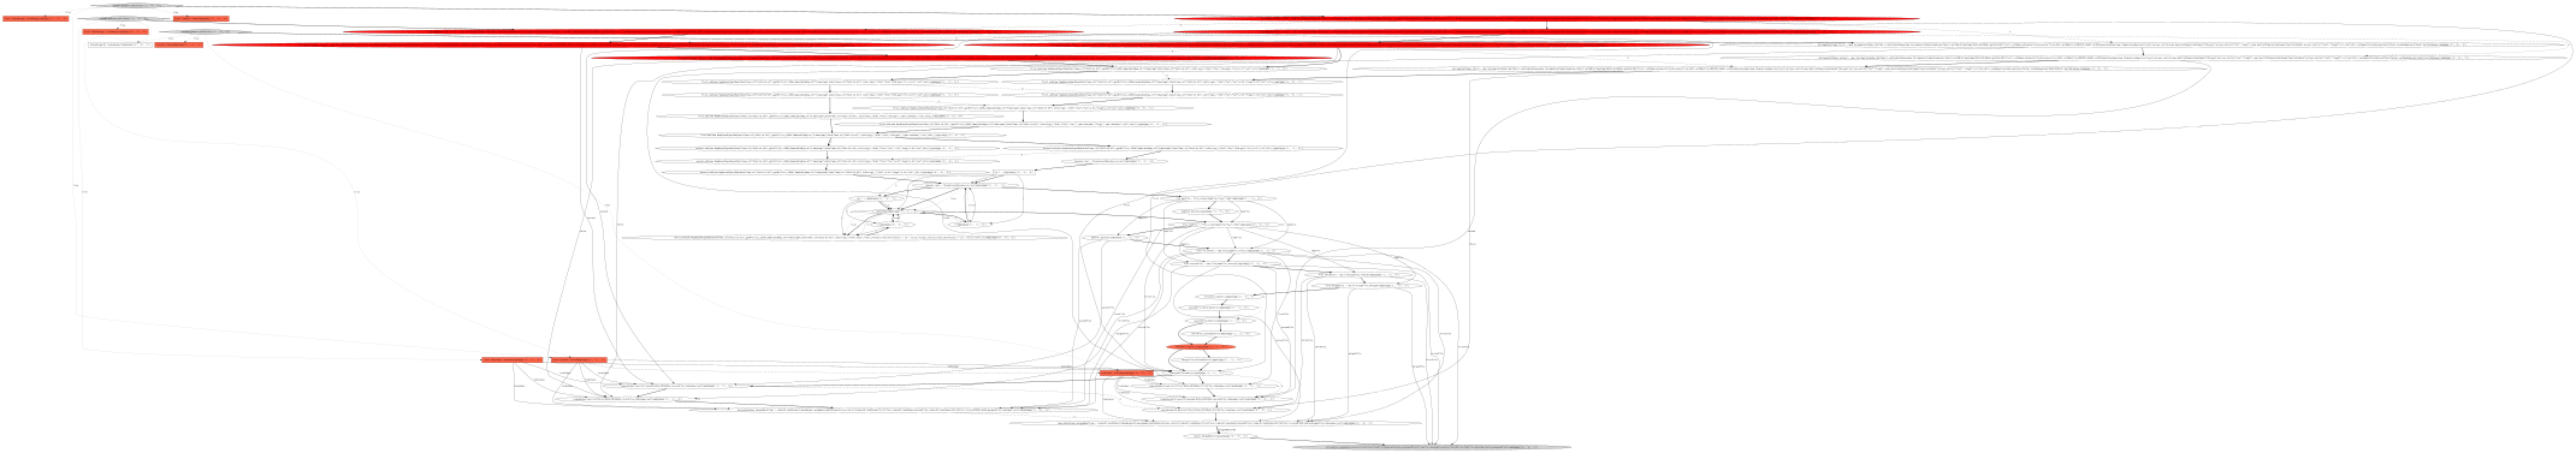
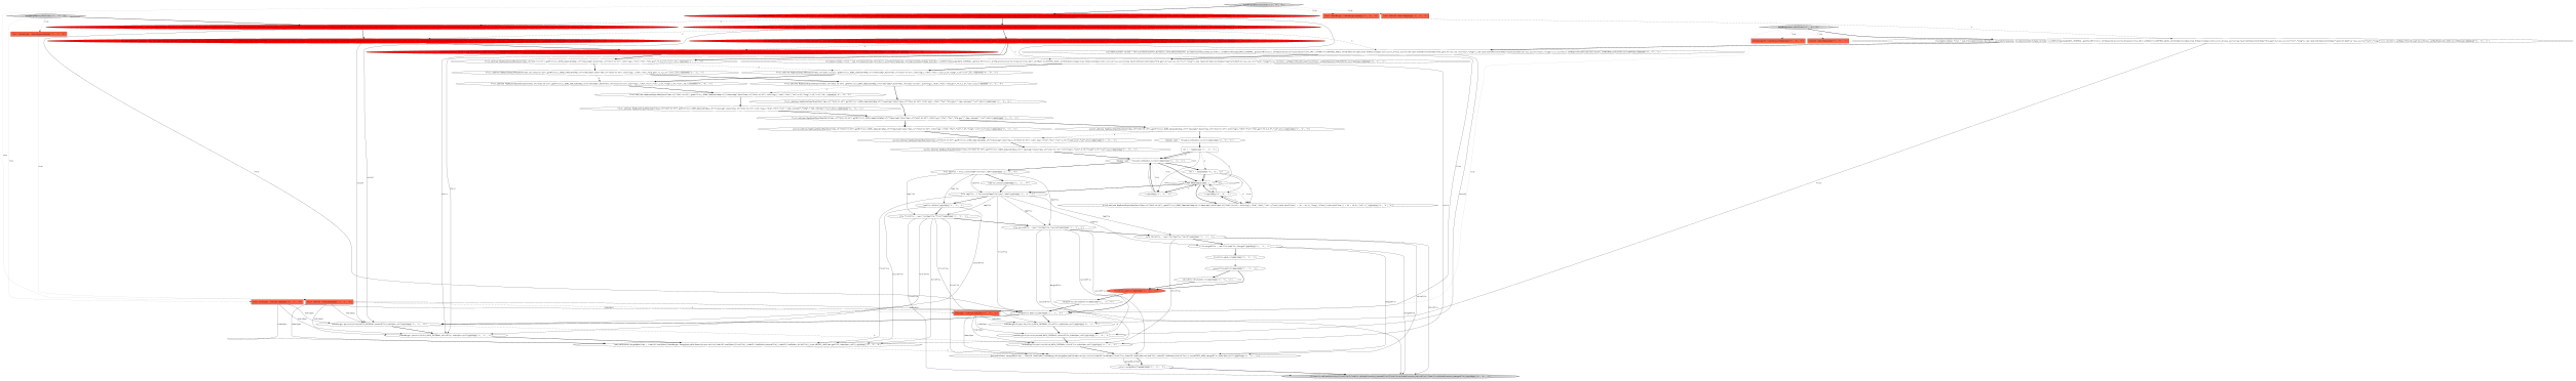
  digraph {
    fontname="Source Code Pro"
    node [fillcolor=white fontname="Source Code Pro" shape=ellipse style=filled]
    edge [fontname="Source Code Pro" style=bold]
    n1 [fillcolor=tomato label="thirdFile.mkdirs()@@@29@@@['1', '1', '1']"]
    n2 [label="mergedFile.mkdirs()@@@30@@@['1', '1', '1']"]
    n3 [label="mergedFile.deleteOnExit()@@@32@@@['1', '1', '0']"]
    n4 [label="indexMerger.persist(second,DATA_INTERVAL,secondFile,indexSpec,null)@@@34@@@['1', '1', '0']"]
    n5 [label="indexMergerV9.persist(first,DATA_INTERVAL,firstFile,indexSpec,null)@@@31@@@['0', '0', '1']"]
    n6 [label="indexMergerV9.persist(second,DATA_INTERVAL,secondFile,indexSpec,null)@@@32@@@['0', '0', '1']"]
    n7 [label="tmpFile.delete()@@@22@@@['1', '1', '1']"]
    n8 [label="File firstFile = new File(tmpFile,\"first\")@@@23@@@['1', '1', '1']"]
    n9 [label="QueryableIndex mergedRealtime = indexIO.loadIndex(indexMerger.mergeQueryableIndex(Arrays.asList(indexIO.loadIndex(firstFile),indexIO.loadIndex(secondFile),indexIO.loadIndex(thirdFile)),true,METRIC_AGGS,mergedFile,indexSpec,null))@@@36@@@['1', '1', '0']"]
    n10 [label="QueryableIndex mergedRealtime = indexIO.loadIndex(indexMergerV9.mergeQueryableIndex(Arrays.asList(indexIO.loadIndex(firstFile),indexIO.loadIndex(secondFile),indexIO.loadIndex(thirdFile)),true,METRIC_AGGS,mergedFile,indexSpec,null))@@@35@@@['0', '0', '1']"]
    n11 [fillcolor=lightgray label="{FileUtils.deleteDirectory(firstFile)FileUtils.deleteDirectory(secondFile)FileUtils.deleteDirectory(thirdFile)FileUtils.deleteDirectory(mergedFile)}@@@38@@@['0', '0', '1']"]
    n12 [label="indexMerger.persist(third,DATA_INTERVAL,thirdFile,indexSpec,null)@@@35@@@['1', '1', '0']"]
    n13 [label="File secondFile = new File(tmpFile,\"second\")@@@24@@@['1', '1', '1']"]
    n14 [label="indexMergerV9.persist(third,DATA_INTERVAL,thirdFile,indexSpec,null)@@@33@@@['0', '0', '1']"]
    n15 [fillcolor=tomato label="final IndexMerger indexMerger@@@2@@@['1', '0', '0']" shape=box]
    n16 [fillcolor=tomato label="IndexIO indexIO@@@2@@@['0', '0', '1']" shape=box]
    n17 [label="IncrementalIndex third = new IncrementalIndex.Builder().setIndexSchema(new IncrementalIndexSchema.Builder().withMinTimestamp(DATA_INTERVAL.getStartMillis()).withQueryGranularity(Granularities.DAY).withMetrics(METRIC_AGGS).withDimensionsSpec(new DimensionsSpec(null,null,Arrays.asList(new SpatialDimensionSchema(\"dim.geo\",Arrays.asList(\"lat\",\"long\")),new SpatialDimensionSchema(\"spatialIsRad\",Arrays.asList(\"lat2\",\"long2\"))))).build()).setReportParseExceptions(false).setMaxRowCount(NUM_POINTS).buildOnheap()@@@6@@@['0', '0', '1']"]
    n18 [label="first.add(new MapBasedInputRow(DateTimes.of(\"2013-01-01\").getMillis(),DIMS,ImmutableMap.of(\"timestamp\",DateTimes.of(\"2013-01-01\").toString(),\"dim\",\"foo\",\"lat\",0.0f,\"long\",0.0f,\"val\",17L)))@@@7@@@['0', '0', '1']"]
    n19 [label="first.add(new MapBasedInputRow(DateTimes.of(\"2013-01-02\").getMillis(),DIMS,ImmutableMap.of(\"timestamp\",DateTimes.of(\"2013-01-02\").toString(),\"dim\",\"foo\",\"lat\",1.0f,\"long\",3.0f,\"val\",29L)))@@@8@@@['0', '0', '1']"]
    n20 [label="return mergedRealtime@@@36@@@['0', '0', '1']"]
    n21 [label="Random rand = ThreadLocalRandom.current()@@@13@@@['1', '1', '0']"]
    n22 [label="int i = 6@@@14@@@['1', '1', '0']" shape=box]
    n23 [label="i < NUM_POINTS@@@17@@@['1', '1', '1']" shape=diamond]
    n24 [label="i++@@@16@@@['1', '1', '0']"]
    n25 [label="Random rand = ThreadLocalRandom.current()@@@15@@@['1', '1', '1']"]
    n26 [label="int i = 8@@@16@@@['0', '0', '1']"]
    n27 [label="first.add(new MapBasedInputRow(DateTimes.of(\"2013-01-03\").getMillis(),DIMS,ImmutableMap.of(\"timestamp\",DateTimes.of(\"2013-01-03\").toString(),\"dim\",\"foo\",\"lat\",4.0f,\"long\",2.0f,\"val\",13L)))@@@9@@@['0', '0', '1']"]
    n28 [label="first.add(new MapBasedInputRow(DateTimes.of(\"2013-01-05\").getMillis(),DIMS,ImmutableMap.of(\"timestamp\",DateTimes.of(\"2013-01-05\").toString(),\"dim\",\"foo\",\"lat\",\"_mmx.unknown\",\"long\",\"_mmx.unknown\",\"val\",101L)))@@@10@@@['0', '0', '1']"]
    n29 [label="first.add(new MapBasedInputRow(DateTimes.of(\"2013-01-05\").getMillis(),DIMS,ImmutableMap.of(\"timestamp\",DateTimes.of(\"2013-01-05\").toString(),\"dim\",\"foo\",\"dim.geo\",\"_mmx.unknown\",\"val\",501L)))@@@11@@@['1', '1', '1']"]
    n30 [label="File thirdFile = new File(tmpFile,\"third\")@@@25@@@['1', '1', '1']"]
    n31 [label="second.add(new MapBasedInputRow(DateTimes.of(\"2013-01-04\").getMillis(),DIMS,ImmutableMap.of(\"timestamp\",DateTimes.of(\"2013-01-04\").toString(),\"dim\",\"foo\",\"lat\",7.0f,\"long\",3.0f,\"val\",91L)))@@@12@@@['0', '0', '1']"]
    n32 [label="second.add(new MapBasedInputRow(DateTimes.of(\"2013-01-05\").getMillis(),DIMS,ImmutableMap.of(\"timestamp\",DateTimes.of(\"2013-01-05\").toString(),\"dim\",\"foo\",\"dim.geo\",\"8.0,6.0\",\"val\",47L)))@@@12@@@['1', '1', '0']"]
    n33 [label="second.add(new MapBasedInputRow(DateTimes.of(\"2013-01-05\").getMillis(),DIMS,ImmutableMap.of(\"timestamp\",DateTimes.of(\"2013-01-05\").toString(),\"dim\",\"foo\",\"lat\",8.0f,\"long\",6.0f,\"val\",47L)))@@@13@@@['0', '0', '1']"]
-   n34 [label="secondFile.deleteOnExit()@@@28@@@['1', '1', '0']"]
    n35 [label="secondFile.mkdirs()@@@28@@@['1', '1', '1']"]
    n36 [label="thirdFile.deleteOnExit()@@@30@@@['1', '1', '0']"]
    n37 [label="i++@@@18@@@['0', '0', '1']"]
    n38 [label="third.add(new MapBasedInputRow(DateTimes.of(\"2013-01-01\").getMillis(),DIMS,ImmutableMap.of(\"timestamp\",DateTimes.of(\"2013-01-01\").toString(),\"dim\",\"boo\",\"lat\",(float)(rand.nextFloat() * 10 + 10.0),\"long\",(float)(rand.nextFloat() * 10 + 10.0),\"val\",i)))@@@19@@@['0', '0', '1']"]
    n39 [label="File tmpFile = File.createTempFile(\"yay\",\"who\")@@@21@@@['1', '1', '1']"]
    n40 [label="File mergedFile = new File(tmpFile,\"merged\")@@@26@@@['1', '1', '1']"]
    n41 [fillcolor=red label="IncrementalIndex first = new IncrementalIndex.Builder().setIndexSchema(new IncrementalIndexSchema.Builder().withMinTimestamp(DATA_INTERVAL.getStartMillis()).withQueryGranularity(Granularities.DAY).withMetrics(METRIC_AGGS).withDimensionsSpec(new DimensionsSpec(null,null,Collections.singletonList(new SpatialDimensionSchema(\"dim.geo\",Lists.newArrayList())))).build()).setReportParseExceptions(false).setMaxRowCount(NUM_POINTS).buildOnheap()@@@4@@@['1', '0', '0']"]
    n42 [fillcolor=red label="IncrementalIndex first = new IncrementalIndex.Builder().setIndexSchema(new IncrementalIndexSchema.Builder().withMinTimestamp(DATA_INTERVAL.getStartMillis()).withQueryGranularity(Granularities.DAY).withMetrics(METRIC_AGGS).withDimensionsSpec(new DimensionsSpec(null,null,Collections.singletonList(new SpatialDimensionSchema(\"dim.geo\",new ArrayList<>())))).build()).setReportParseExceptions(false).setMaxRowCount(NUM_POINTS).buildOnheap()@@@4@@@['0', '1', '0']"]
    n43 [fillcolor=red label="IncrementalIndex second = new IncrementalIndex.Builder().setIndexSchema(new IncrementalIndexSchema.Builder().withMinTimestamp(DATA_INTERVAL.getStartMillis()).withQueryGranularity(Granularities.DAY).withMetrics(METRIC_AGGS).withDimensionsSpec(new DimensionsSpec(null,null,Collections.singletonList(new SpatialDimensionSchema(\"dim.geo\",Lists.newArrayList())))).build()).setReportParseExceptions(false).setMaxRowCount(NUM_POINTS).buildOnheap()@@@5@@@['1', '0', '0']"]
    n44 [label="IncrementalIndex first = new IncrementalIndex.Builder().setIndexSchema(new IncrementalIndexSchema.Builder().withMinTimestamp(DATA_INTERVAL.getStartMillis()).withQueryGranularity(Granularities.DAY).withMetrics(METRIC_AGGS).withDimensionsSpec(new DimensionsSpec(null,null,Arrays.asList(new SpatialDimensionSchema(\"dim.geo\",Arrays.asList(\"lat\",\"long\")),new SpatialDimensionSchema(\"spatialIsRad\",Arrays.asList(\"lat2\",\"long2\"))))).build()).setReportParseExceptions(false).setMaxRowCount(1000).buildOnheap()@@@4@@@['0', '0', '1']"]
    n45 [fillcolor=red label="IncrementalIndex second = new IncrementalIndex.Builder().setIndexSchema(new IncrementalIndexSchema.Builder().withMinTimestamp(DATA_INTERVAL.getStartMillis()).withQueryGranularity(Granularities.DAY).withMetrics(METRIC_AGGS).withDimensionsSpec(new DimensionsSpec(null,null,Collections.singletonList(new SpatialDimensionSchema(\"dim.geo\",new ArrayList<>())))).build()).setReportParseExceptions(false).setMaxRowCount(NUM_POINTS).buildOnheap()@@@5@@@['0', '1', '0']"]
    n46 [fillcolor=red label="IncrementalIndex third = new IncrementalIndex.Builder().setIndexSchema(new IncrementalIndexSchema.Builder().withMinTimestamp(DATA_INTERVAL.getStartMillis()).withQueryGranularity(Granularities.DAY).withMetrics(METRIC_AGGS).withDimensionsSpec(new DimensionsSpec(null,null,Collections.singletonList(new SpatialDimensionSchema(\"dim.geo\",Lists.newArrayList())))).build()).setReportParseExceptions(false).setMaxRowCount(NUM_POINTS).buildOnheap()@@@6@@@['1', '0', '0']"]
    n47 [label="IncrementalIndex second = new IncrementalIndex.Builder().setIndexSchema(new IncrementalIndexSchema.Builder().withMinTimestamp(DATA_INTERVAL.getStartMillis()).withQueryGranularity(Granularities.DAY).withMetrics(METRIC_AGGS).withDimensionsSpec(new DimensionsSpec(null,null,Arrays.asList(new SpatialDimensionSchema(\"dim.geo\",Arrays.asList(\"lat\",\"long\")),new SpatialDimensionSchema(\"spatialIsRad\",Arrays.asList(\"lat2\",\"long2\"))))).build()).setReportParseExceptions(false).setMaxRowCount(1000).buildOnheap()@@@5@@@['0', '0', '1']"]
-   n48 [label="IndexMergerV9 indexMergerV9@@@2@@@['0', '0', '1']" shape=box]
+   n48 [fillcolor=tomato label="IndexMergerV9 indexMergerV9@@@2@@@['0', '0', '1']" shape=box]
    n49 [label="second.add(new MapBasedInputRow(DateTimes.of(\"2013-01-05\").getMillis(),DIMS,ImmutableMap.of(\"timestamp\",DateTimes.of(\"2013-01-05\").toString(),\"lat2\",0.0f,\"long2\",0.0f,\"val\",13L)))@@@14@@@['0', '0', '1']"]
    n50 [fillcolor=red label="IncrementalIndex third = new IncrementalIndex.Builder().setIndexSchema(new IncrementalIndexSchema.Builder().withMinTimestamp(DATA_INTERVAL.getStartMillis()).withQueryGranularity(Granularities.DAY).withMetrics(METRIC_AGGS).withDimensionsSpec(new DimensionsSpec(null,null,Collections.singletonList(new SpatialDimensionSchema(\"dim.geo\",new ArrayList<>())))).build()).setReportParseExceptions(false).setMaxRowCount(NUM_POINTS).buildOnheap()@@@6@@@['0', '1', '0']"]
    n51 [label="first.add(new MapBasedInputRow(DateTimes.of(\"2013-01-01\").getMillis(),DIMS,ImmutableMap.of(\"timestamp\",DateTimes.of(\"2013-01-01\").toString(),\"dim\",\"foo\",\"dim.geo\",\"0.0,0.0\",\"val\",17L)))@@@7@@@['1', '1', '0']"]
    n52 [label="first.add(new MapBasedInputRow(DateTimes.of(\"2013-01-02\").getMillis(),DIMS,ImmutableMap.of(\"timestamp\",DateTimes.of(\"2013-01-02\").toString(),\"dim\",\"foo\",\"dim.geo\",\"1.0,3.0\",\"val\",29L)))@@@8@@@['1', '1', '0']"]
    n53 [label="File tmpFile = File.createTempFile(\"yay\",\"who\")@@@19@@@['1', '1', '0']"]
    n54 [label="tmpFile.delete()@@@20@@@['1', '1', '0']"]
    n55 [fillcolor=lightgray label="makeMergedQueryableIndex['0', '0', '1']" shape=diamond]
    n56 [fillcolor=tomato label="IndexSpec indexSpec@@@2@@@['0', '0', '1']" shape=box]
    n57 [label="firstFile.mkdirs()@@@27@@@['1', '1', '1']"]
    n58 [label="first.add(new MapBasedInputRow(DateTimes.of(\"2013-01-03\").getMillis(),DIMS,ImmutableMap.of(\"timestamp\",DateTimes.of(\"2013-01-03\").toString(),\"dim\",\"foo\",\"dim.geo\",\"4.0,2.0\",\"val\",13L)))@@@9@@@['1', '1', '0']"]
    n59 [label="first.add(new MapBasedInputRow(DateTimes.of(\"2013-01-05\").getMillis(),DIMS,ImmutableMap.of(\"timestamp\",DateTimes.of(\"2013-01-05\").toString(),\"dim\",\"foo\",\"dim.geo\",\"_mmx.unknown\",\"val\",501L)))@@@10@@@['1', '1', '0']"]
    n60 [fillcolor=lightgray label="makeMergedQueryableIndex['1', '0', '0']" shape=diamond]
    n61 [fillcolor=tomato label="final IndexIO indexIO@@@2@@@['1', '1', '0']" shape=box]
    n62 [fillcolor=tomato label="final IndexIO indexIO@@@2@@@['1', '0', '0']" shape=box]
    n63 [fillcolor=tomato label="final IndexMerger indexMerger@@@2@@@['0', '1', '0']" shape=box]
    n64 [fillcolor=tomato label="final IndexSpec indexSpec@@@2@@@['0', '1', '0']" shape=box]
    n65 [fillcolor=lightgray label="makeMergedQueryableIndex['0', '1', '0']" shape=diamond]
    n1 -> n2
    n1 -> n3
    n2 -> n4
    n2 -> n5
    n2 -> n6 [label=0 style=dashed]
    n3 -> n2
    n4 -> n12
    n4 -> n14 [label=0 style=dashed]
    n5 -> n6
    n6 -> n14
    n7 -> n4 [label=secondFile style=solid]
    n7 -> n8
    n7 -> n9 [label=secondFile style=solid]
    n8 -> n5 [label=firstFile style=solid]
    n8 -> n9 [label=thirdFile style=solid]
    n8 -> n10 [label=firstFile style=solid]
    n8 -> n11 [label=firstFile style=solid]
    n8 -> n12 [label=thirdFile style=solid]
    n8 -> n13
    n9 -> n10 [label=0 style=dashed]
    n10 -> n20
    n10 -> n20 [label=mergedRealtime style=solid]
    n12 -> n9
    n13 -> n6 [label=secondFile style=solid]
    n13 -> n9 [label=mergedFile style=solid]
    n13 -> n10 [label=secondFile style=solid]
    n13 -> n11 [label=secondFile style=solid]
    n13 -> n30
    n14 -> n10
    n17 -> n14 [label=third style=solid]
    n17 -> n18
    n18 -> n19
    n19 -> n27
    n20 -> n11
    n21 -> n22
    n22 -> n23 [label=i style=solid]
    n22 -> n24 [label=i style=solid]
    n22 -> n25
    n22 -> n25 [label=i style=solid]
    n22 -> n26 [label=0 style=dashed]
    n23 -> n24
    n23 -> n37 [label=true style=dotted]
    n23 -> n38 [label=0 style=dashed]
    n23 -> n38 [label=true style=dotted]
    n23 -> n38
    n23 -> n39
    n24 -> n23 [label=i style=dashed]
    n24 -> n25
    n24 -> n25 [label=i style=solid]
    n25 -> n23 [label=true style=dotted]
    n25 -> n23
    n25 -> n24 [label=true style=dotted]
    n25 -> n26
    n25 -> n53
    n26 -> n23
    n26 -> n23 [label=i style=solid]
    n26 -> n37 [label=i style=solid]
    n26 -> n38 [label=i style=solid]
    n27 -> n28
    n28 -> n29
    n29 -> n31 [label=0 style=dashed]
    n29 -> n31
    n29 -> n32
    n30 -> n10 [label=thirdFile style=solid]
    n30 -> n11 [label=thirdFile style=solid]
    n30 -> n14 [label=thirdFile style=solid]
    n30 -> n40
    n31 -> n33
    n32 -> n21
    n32 -> n33 [label=0 style=dashed]
    n33 -> n49
-   n34 -> n35
    n35 -> n1
    n35 -> n36
    n36 -> n1
    n37 -> n23 [label=i style=solid]
    n37 -> n23
    n37 -> n38 [label=i style=solid]
    n38 -> n37
    n39 -> n2 [label=firstFile style=solid]
    n39 -> n7
    n39 -> n8 [label=tmpFile style=solid]
    n39 -> n9 [label=firstFile style=solid]
    n39 -> n13 [label=tmpFile style=solid]
    n39 -> n30 [label=tmpFile style=solid]
    n39 -> n40 [label=tmpFile style=solid]
    n40 -> n10 [label=mergedFile style=solid]
    n40 -> n11 [label=mergedFile style=solid]
    n40 -> n57
    n41 -> n2 [label=first style=solid]
    n41 -> n42 [label=0 style=dashed]
    n41 -> n43
    n41 -> n44 [label=0 style=dashed]
    n42 -> n2 [label=first style=solid]
    n42 -> n45
    n43 -> n4 [label=second style=solid]
    n43 -> n45 [label=0 style=dashed]
    n43 -> n46
    n43 -> n47 [label=0 style=dashed]
    n44 -> n5 [label=first style=solid]
    n44 -> n47
    n45 -> n4 [label=second style=solid]
    n45 -> n50
    n46 -> n12 [label=third style=solid]
    n46 -> n17 [label=0 style=dashed]
    n46 -> n50 [label=0 style=dashed]
    n46 -> n51
    n47 -> n6 [label=second style=solid]
    n47 -> n17
    n49 -> n25
    n50 -> n12 [label=third style=solid]
    n50 -> n51
    n51 -> n18 [label=0 style=dashed]
    n51 -> n52
    n52 -> n19 [label=0 style=dashed]
    n52 -> n58
    n53 -> n7 [label=tmpFile style=solid]
    n53 -> n8 [label=tmpFile style=solid]
    n53 -> n13 [label=tmpFile style=solid]
    n53 -> n39 [label=tmpFile style=solid]
    n53 -> n54
    n54 -> n39
    n55 -> n16 [label=true style=dotted]
    n55 -> n44
    n55 -> n48 [label=true style=dotted]
    n55 -> n56 [label=true style=dotted]
    n56 -> n5 [label=indexSpec style=solid]
    n56 -> n6 [label=indexSpec style=solid]
    n56 -> n10 [label=indexSpec style=solid]
    n56 -> n14 [label=indexSpec style=solid]
-   n57 -> n34
    n57 -> n35 [style=dotted]
    n58 -> n27 [label=0 style=dashed]
    n58 -> n59
    n59 -> n29
    n60 -> n15 [label=true style=dotted]
    n60 -> n41
    n60 -> n61 [label=true style=dotted]
    n60 -> n62 [label=true style=dotted]
    n61 -> n2 [label=indexSpec style=solid]
    n61 -> n4 [label=indexSpec style=solid]
    n61 -> n9 [label=indexSpec style=solid]
    n61 -> n12 [label=indexSpec style=solid]
    n61 -> n56 [label=0 style=dashed]
    n64 -> n2 [label=indexSpec style=solid]
    n64 -> n4 [label=indexSpec style=solid]
    n64 -> n9 [label=indexSpec style=solid]
    n64 -> n12 [label=indexSpec style=solid]
    n65 -> n42
-   n65 -> n61 [label=true style=dotted]
+   n63 -> n61 [label=true style=dotted]
    n65 -> n63 [label=true style=dotted]
    n65 -> n64 [label=true style=dotted]
  }
